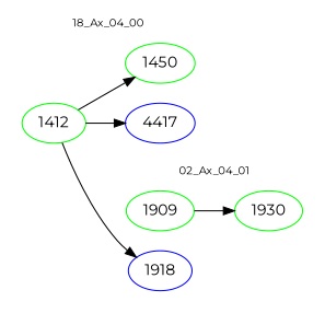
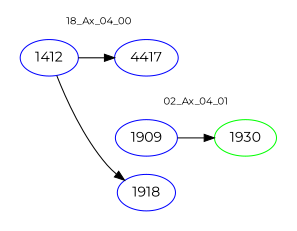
  digraph {
    fontname=Montserrat
    rankdir=LR
    node [color=green fontname=Montserrat]
    edge [color=black fontname=Montserrat]
-   n1 [label=1412]
+   n1 [color=blue label=1412]
    n2 [color=blue label=4417]
-   n3 [label=1450]
-   n4 [label=1909]
+   n4 [color=blue label=1909]
    n5 [color=blue label=1918]
    n6 [label=1930]
    subgraph cluster_1 {
      color=white
      fontsize=10
      label="18_Ax_04_00"
      n1
      n2
-     n3
    }
    subgraph cluster_2 {
      color=white
      fontsize=10
      label="02_Ax_04_01"
      n4
      n5
      n6
    }
    n1 -> n2
-   n1 -> n3
    n1 -> n5
    n4 -> n6
  }
